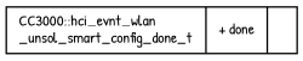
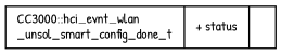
  digraph {
    rankdir=LR
    fontname="Patrick Hand"
-   n1 [color=black fillcolor=white fontcolor=black fontname="Patrick Hand" fontsize=10 height=0.2 label="{CC3000::hci_evnt_wlan\l_unsol_smart_config_done_t\n|+ done\l|}" shape=record style=filled width=0.4]
+   n1 [color=black fillcolor=white fontcolor=black fontname="Patrick Hand" fontsize=10 height=0.2 label="{CC3000::hci_evnt_wlan\l_unsol_smart_config_done_t\n|+ status\l|}" shape=record style=filled width=0.4]
  }
